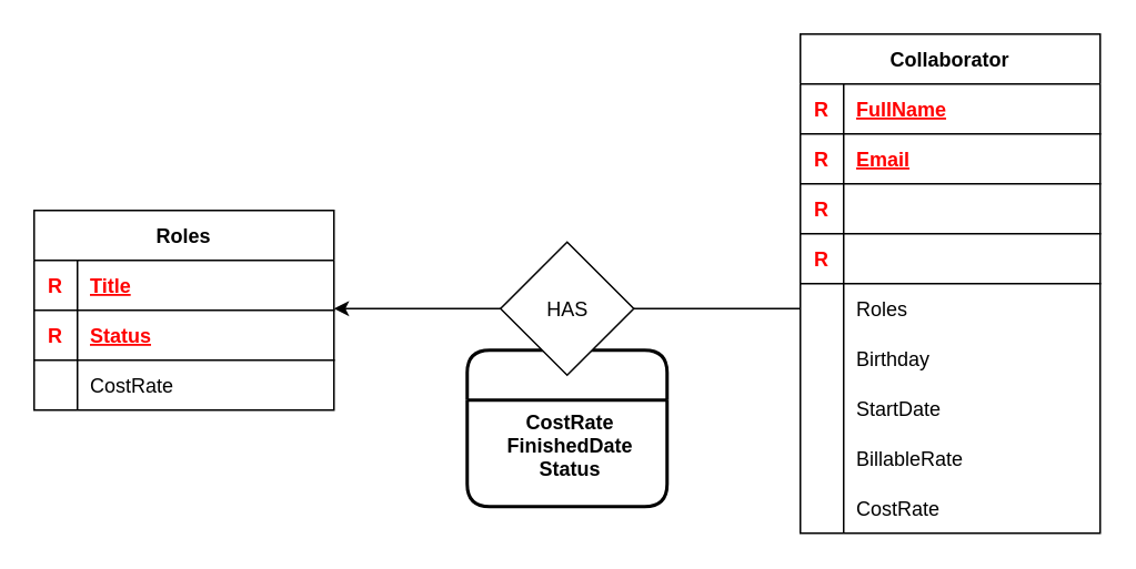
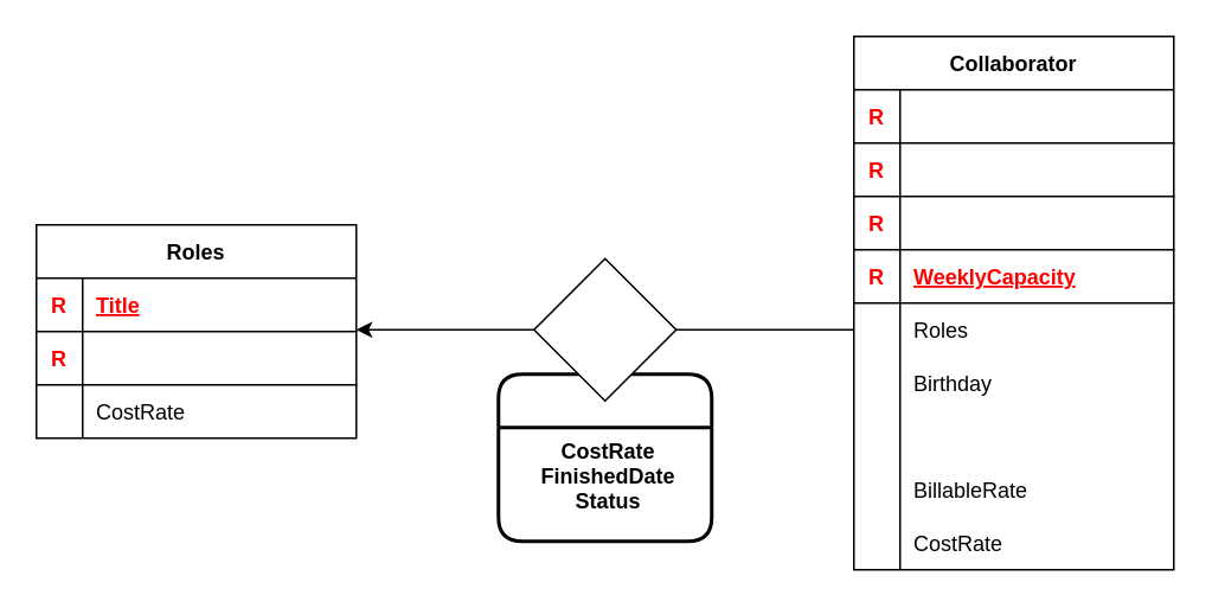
  <mxCell id="0" />
  <mxCell id="1" parent="0" />
  <mxCell id="2" value="Collaborator" style="shape=table;startSize=30;container=1;collapsible=1;childLayout=tableLayout;fixedRows=1;rowLines=0;fontStyle=1;align=center;resizeLast=1;" vertex="1" parent="1"><mxGeometry x="480" y="20" width="180" height="300" as="geometry" /></mxCell>
  <mxCell id="3" value="" style="shape=partialRectangle;collapsible=0;dropTarget=0;pointerEvents=0;fillColor=none;top=0;left=0;bottom=1;right=0;points=[[0,0.5],[1,0.5]];portConstraint=eastwest;" vertex="1" parent="2"><mxGeometry y="30" width="180" height="30" as="geometry" /></mxCell>
  <mxCell id="4" value="R" style="shape=partialRectangle;connectable=0;fillColor=none;top=0;left=0;bottom=0;right=0;fontStyle=1;overflow=hidden;fontColor=#FF0000;strokeColor=none;" vertex="1" parent="3"><mxGeometry width="26" height="30" as="geometry" /></mxCell>
- <mxCell id="5" value="FullName" style="shape=partialRectangle;connectable=0;fillColor=none;top=0;left=0;bottom=0;right=0;align=left;spacingLeft=6;fontStyle=5;overflow=hidden;fontColor=#FF0000;strokeColor=none;" vertex="1" parent="3"><mxGeometry x="26" width="154" height="30" as="geometry" /></mxCell>
  <mxCell id="6" value="" style="shape=partialRectangle;collapsible=0;dropTarget=0;pointerEvents=0;fillColor=none;top=0;left=0;bottom=1;right=0;points=[[0,0.5],[1,0.5]];portConstraint=eastwest;" vertex="1" parent="2"><mxGeometry y="60" width="180" height="30" as="geometry" /></mxCell>
  <mxCell id="7" value="R" style="shape=partialRectangle;connectable=0;fillColor=none;top=0;left=0;bottom=0;right=0;fontStyle=1;overflow=hidden;fontColor=#FF0000;strokeColor=none;" vertex="1" parent="6"><mxGeometry width="26" height="30" as="geometry" /></mxCell>
- <mxCell id="8" value="Email" style="shape=partialRectangle;connectable=0;fillColor=none;top=0;left=0;bottom=0;right=0;align=left;spacingLeft=6;fontStyle=5;overflow=hidden;fontColor=#FF0000;strokeColor=none;" vertex="1" parent="6"><mxGeometry x="26" width="154" height="30" as="geometry" /></mxCell>
  <mxCell id="9" value="" style="shape=partialRectangle;collapsible=0;dropTarget=0;pointerEvents=0;fillColor=none;top=0;left=0;bottom=1;right=0;points=[[0,0.5],[1,0.5]];portConstraint=eastwest;" vertex="1" parent="2"><mxGeometry y="90" width="180" height="30" as="geometry" /></mxCell>
  <mxCell id="10" value="R" style="shape=partialRectangle;connectable=0;fillColor=none;top=0;left=0;bottom=0;right=0;fontStyle=1;overflow=hidden;fontColor=#FF0000;strokeColor=none;" vertex="1" parent="9"><mxGeometry width="26" height="30" as="geometry" /></mxCell>
  <mxCell id="11" value="" style="shape=partialRectangle;collapsible=0;dropTarget=0;pointerEvents=0;fillColor=none;top=0;left=0;bottom=1;right=0;points=[[0,0.5],[1,0.5]];portConstraint=eastwest;" vertex="1" parent="2"><mxGeometry y="120" width="180" height="30" as="geometry" /></mxCell>
  <mxCell id="12" value="R" style="shape=partialRectangle;connectable=0;fillColor=none;top=0;left=0;bottom=0;right=0;fontStyle=1;overflow=hidden;fontColor=#FF0000;strokeColor=none;" vertex="1" parent="11"><mxGeometry width="26" height="30" as="geometry" /></mxCell>
+ <mxCell id="13" value="WeeklyCapacity" style="shape=partialRectangle;connectable=0;fillColor=none;top=0;left=0;bottom=0;right=0;align=left;spacingLeft=6;fontStyle=5;overflow=hidden;fontColor=#FF0000;strokeColor=none;" vertex="1" parent="11"><mxGeometry x="26" width="154" height="30" as="geometry" /></mxCell>
  <mxCell id="14" value="" style="shape=partialRectangle;collapsible=0;dropTarget=0;pointerEvents=0;fillColor=none;top=0;left=0;bottom=0;right=0;points=[[0,0.5],[1,0.5]];portConstraint=eastwest;" vertex="1" parent="2"><mxGeometry y="150" width="180" height="30" as="geometry" /></mxCell>
  <mxCell id="15" value="" style="shape=partialRectangle;connectable=0;fillColor=none;top=0;left=0;bottom=0;right=0;editable=1;overflow=hidden;" vertex="1" parent="14"><mxGeometry width="26" height="30" as="geometry" /></mxCell>
  <mxCell id="16" value="Roles" style="shape=partialRectangle;connectable=0;fillColor=none;top=0;left=0;bottom=0;right=0;align=left;spacingLeft=6;overflow=hidden;" vertex="1" parent="14"><mxGeometry x="26" width="154" height="30" as="geometry" /></mxCell>
  <mxCell id="17" value="" style="shape=partialRectangle;collapsible=0;dropTarget=0;pointerEvents=0;fillColor=none;top=0;left=0;bottom=0;right=0;points=[[0,0.5],[1,0.5]];portConstraint=eastwest;" vertex="1" parent="2"><mxGeometry y="180" width="180" height="30" as="geometry" /></mxCell>
  <mxCell id="18" value="" style="shape=partialRectangle;connectable=0;fillColor=none;top=0;left=0;bottom=0;right=0;editable=1;overflow=hidden;" vertex="1" parent="17"><mxGeometry width="26" height="30" as="geometry" /></mxCell>
  <mxCell id="19" value="Birthday" style="shape=partialRectangle;connectable=0;fillColor=none;top=0;left=0;bottom=0;right=0;align=left;spacingLeft=6;overflow=hidden;" vertex="1" parent="17"><mxGeometry x="26" width="154" height="30" as="geometry" /></mxCell>
  <mxCell id="20" value="" style="shape=partialRectangle;collapsible=0;dropTarget=0;pointerEvents=0;fillColor=none;top=0;left=0;bottom=0;right=0;points=[[0,0.5],[1,0.5]];portConstraint=eastwest;" vertex="1" parent="2"><mxGeometry y="210" width="180" height="30" as="geometry" /></mxCell>
  <mxCell id="21" value="" style="shape=partialRectangle;connectable=0;fillColor=none;top=0;left=0;bottom=0;right=0;editable=1;overflow=hidden;" vertex="1" parent="20"><mxGeometry width="26" height="30" as="geometry" /></mxCell>
- <mxCell id="22" value="StartDate" style="shape=partialRectangle;connectable=0;fillColor=none;top=0;left=0;bottom=0;right=0;align=left;spacingLeft=6;overflow=hidden;" vertex="1" parent="20"><mxGeometry x="26" width="154" height="30" as="geometry" /></mxCell>
  <mxCell id="23" value="" style="shape=partialRectangle;collapsible=0;dropTarget=0;pointerEvents=0;fillColor=none;top=0;left=0;bottom=0;right=0;points=[[0,0.5],[1,0.5]];portConstraint=eastwest;" vertex="1" parent="2"><mxGeometry y="240" width="180" height="30" as="geometry" /></mxCell>
  <mxCell id="24" value="" style="shape=partialRectangle;connectable=0;fillColor=none;top=0;left=0;bottom=0;right=0;editable=1;overflow=hidden;" vertex="1" parent="23"><mxGeometry width="26" height="30" as="geometry" /></mxCell>
  <mxCell id="25" value="BillableRate" style="shape=partialRectangle;connectable=0;fillColor=none;top=0;left=0;bottom=0;right=0;align=left;spacingLeft=6;overflow=hidden;" vertex="1" parent="23"><mxGeometry x="26" width="154" height="30" as="geometry" /></mxCell>
  <mxCell id="26" value="" style="shape=partialRectangle;collapsible=0;dropTarget=0;pointerEvents=0;fillColor=none;top=0;left=0;bottom=0;right=0;points=[[0,0.5],[1,0.5]];portConstraint=eastwest;" vertex="1" parent="2"><mxGeometry y="270" width="180" height="30" as="geometry" /></mxCell>
  <mxCell id="27" value="" style="shape=partialRectangle;connectable=0;fillColor=none;top=0;left=0;bottom=0;right=0;editable=1;overflow=hidden;" vertex="1" parent="26"><mxGeometry width="26" height="30" as="geometry" /></mxCell>
  <mxCell id="28" value="CostRate" style="shape=partialRectangle;connectable=0;fillColor=none;top=0;left=0;bottom=0;right=0;align=left;spacingLeft=6;overflow=hidden;" vertex="1" parent="26"><mxGeometry x="26" width="154" height="30" as="geometry" /></mxCell>
  <mxCell id="29" value="Roles" style="shape=table;startSize=30;container=1;collapsible=1;childLayout=tableLayout;fixedRows=1;rowLines=0;fontStyle=1;align=center;resizeLast=1;" vertex="1" parent="1"><mxGeometry x="20" y="126" width="180" height="120" as="geometry" /></mxCell>
  <mxCell id="30" value="" style="shape=partialRectangle;collapsible=0;dropTarget=0;pointerEvents=0;fillColor=none;top=0;left=0;bottom=1;right=0;points=[[0,0.5],[1,0.5]];portConstraint=eastwest;" vertex="1" parent="29"><mxGeometry y="30" width="180" height="30" as="geometry" /></mxCell>
  <mxCell id="31" value="R" style="shape=partialRectangle;connectable=0;fillColor=none;top=0;left=0;bottom=0;right=0;fontStyle=1;overflow=hidden;fontColor=#FF0000;strokeColor=none;" vertex="1" parent="30"><mxGeometry width="26" height="30" as="geometry" /></mxCell>
  <mxCell id="32" value="Title" style="shape=partialRectangle;connectable=0;fillColor=none;top=0;left=0;bottom=0;right=0;align=left;spacingLeft=6;fontStyle=5;overflow=hidden;fontColor=#FF0000;strokeColor=none;" vertex="1" parent="30"><mxGeometry x="26" width="154" height="30" as="geometry" /></mxCell>
  <mxCell id="33" value="" style="shape=partialRectangle;collapsible=0;dropTarget=0;pointerEvents=0;fillColor=none;top=0;left=0;bottom=1;right=0;points=[[0,0.5],[1,0.5]];portConstraint=eastwest;" vertex="1" parent="29"><mxGeometry y="60" width="180" height="30" as="geometry" /></mxCell>
  <mxCell id="34" value="R" style="shape=partialRectangle;connectable=0;fillColor=none;top=0;left=0;bottom=0;right=0;fontStyle=1;overflow=hidden;fontColor=#FF0000;strokeColor=none;" vertex="1" parent="33"><mxGeometry width="26" height="30" as="geometry" /></mxCell>
- <mxCell id="35" value="Status" style="shape=partialRectangle;connectable=0;fillColor=none;top=0;left=0;bottom=0;right=0;align=left;spacingLeft=6;fontStyle=5;overflow=hidden;fontColor=#FF0000;strokeColor=none;" vertex="1" parent="33"><mxGeometry x="26" width="154" height="30" as="geometry" /></mxCell>
  <mxCell id="36" value="" style="shape=partialRectangle;collapsible=0;dropTarget=0;pointerEvents=0;fillColor=none;top=0;left=0;bottom=0;right=0;points=[[0,0.5],[1,0.5]];portConstraint=eastwest;" vertex="1" parent="29"><mxGeometry y="90" width="180" height="30" as="geometry" /></mxCell>
  <mxCell id="37" value="" style="shape=partialRectangle;connectable=0;fillColor=none;top=0;left=0;bottom=0;right=0;editable=1;overflow=hidden;" vertex="1" parent="36"><mxGeometry width="26" height="30" as="geometry" /></mxCell>
  <mxCell id="38" value="CostRate" style="shape=partialRectangle;connectable=0;fillColor=none;top=0;left=0;bottom=0;right=0;align=left;spacingLeft=6;overflow=hidden;" vertex="1" parent="36"><mxGeometry x="26" width="154" height="30" as="geometry" /></mxCell>
  <mxCell id="39" style="edgeStyle=orthogonalEdgeStyle;rounded=0;orthogonalLoop=1;jettySize=auto;html=1;fontColor=#000000;" edge="1" parent="1" source="14" target="29"><mxGeometry relative="1" as="geometry"><Array as="points"><mxPoint x="290" y="185" /><mxPoint x="290" y="185" /></Array></mxGeometry></mxCell>
  <mxCell id="40" value="" style="swimlane;childLayout=stackLayout;horizontal=1;startSize=30;horizontalStack=0;rounded=1;fontSize=14;fontStyle=0;strokeWidth=2;resizeParent=0;resizeLast=1;shadow=0;dashed=0;align=center;fontColor=#000000;" vertex="1" parent="1"><mxGeometry x="280" y="210" width="120" height="94" as="geometry" /></mxCell>
  <mxCell id="41" value="CostRate&#10;FinishedDate&#10;Status" style="align=center;strokeColor=none;fillColor=none;spacingLeft=4;fontSize=12;verticalAlign=top;resizable=0;rotatable=0;part=1;fontStyle=1" vertex="1" parent="40"><mxGeometry y="30" width="120" height="64" as="geometry" /></mxCell>
  <mxCell id="42" value="" style="rhombus;whiteSpace=wrap;html=1;fontColor=#000000;" vertex="1" parent="1"><mxGeometry x="300" y="145" width="80" height="80" as="geometry" /></mxCell>
- <mxCell id="43" value="HAS" style="text;html=1;align=center;verticalAlign=middle;resizable=0;points=[];autosize=1;strokeColor=none;fillColor=none;fontColor=#000000;" vertex="1" parent="1"><mxGeometry x="320" y="176" width="40" height="20" as="geometry" /></mxCell>
